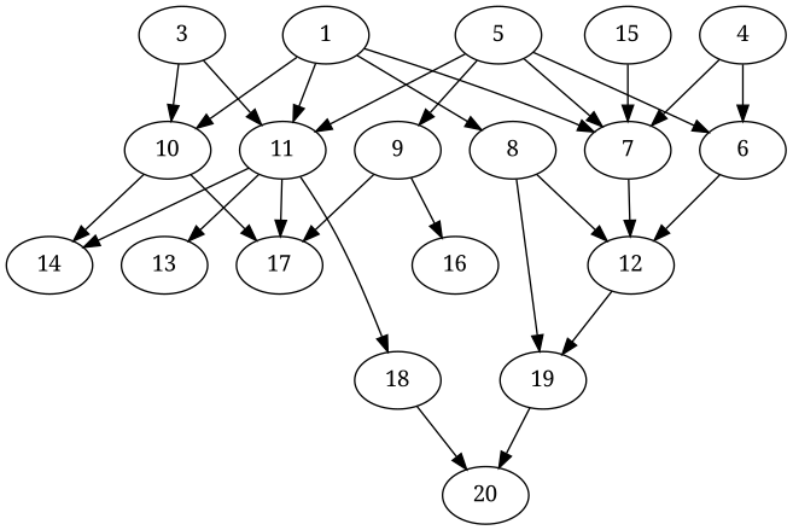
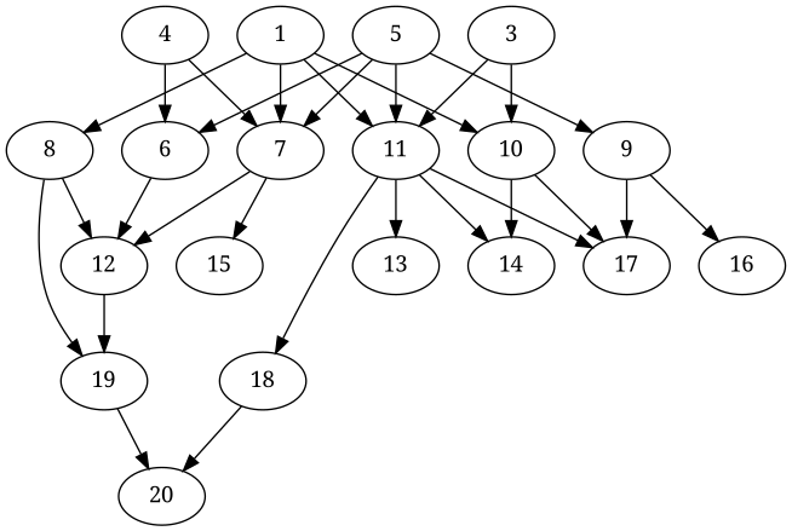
  digraph {
    fontname="Noto Serif"
    node [alpha=0.03 fontname="Noto Serif"]
    edge [fontname="Noto Serif"]
    1 [alpha=0.16 expect_size=36127744]
    7 [alpha=0.04 expect_size=35386368]
    8 [alpha=0.17 expect_size=42667008]
    10 [alpha=0.11 expect_size=6979584]
    11 [expect_size=8090624]
    12 [alpha=0.15 expect_size=46688256]
    15 [alpha=0.01 expect_size=10021888]
    19 [alpha=0.13 expect_size=44646400]
    17 [alpha=0.07 expect_size=44426240]
    14 [expect_size=23478272]
    13 [alpha=0.11 expect_size=22316032]
    18 [alpha=0.05 expect_size=5516288]
    20 [alpha=0.05 expect_size=52201472]
    9 [expect_size=52289536]
    16 [alpha=0.15 expect_size=33298432]
    3 [alpha=0.00 expect_size=46046208]
    4 [alpha=0.14 expect_size=39083008]
    6 [alpha=0.05 expect_size=13835264]
    5 [alpha=0.10 expect_size=44313600]
    1 -> 7
    1 -> 8
    1 -> 10
    1 -> 11
    7 -> 12
-   15 -> 7
+   7 -> 15
    8 -> 12
    8 -> 19
    10 -> 17
    10 -> 14
    11 -> 17
    11 -> 14
    11 -> 13
    11 -> 18
    12 -> 19
    19 -> 20
    18 -> 20
    9 -> 17
    9 -> 16
    3 -> 10
    3 -> 11
    4 -> 7
    4 -> 6
    6 -> 12
    5 -> 7
    5 -> 11
    5 -> 9
    5 -> 6
  }
